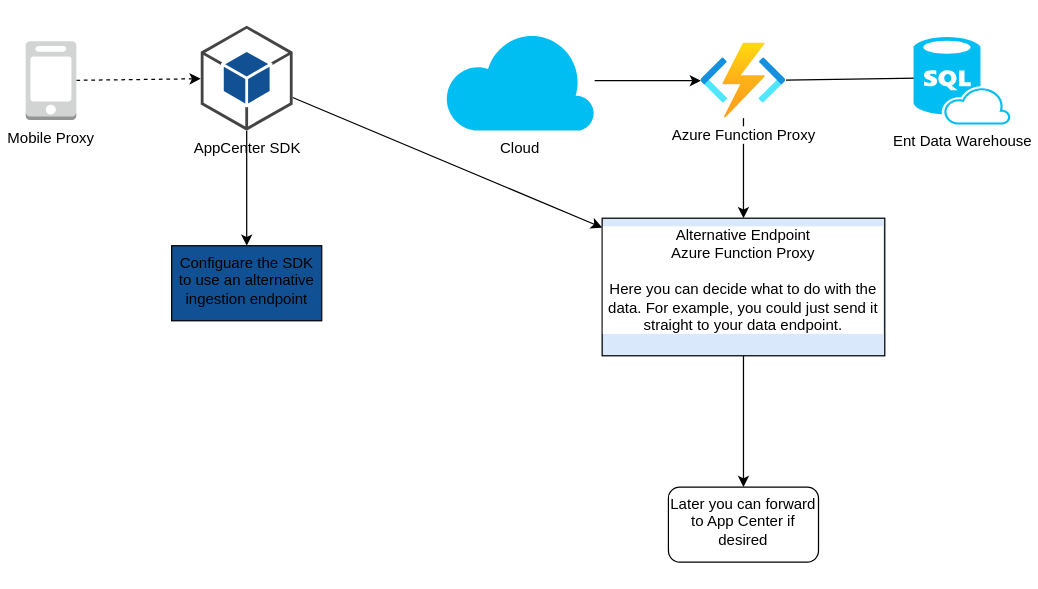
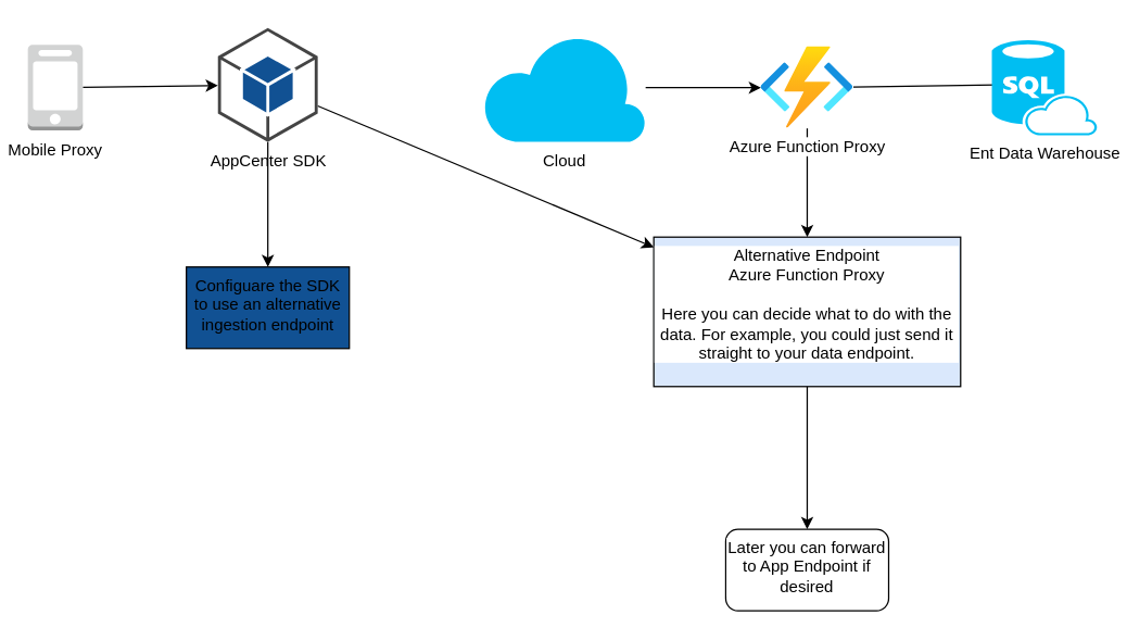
  <mxCell id="0" />
  <mxCell id="1" parent="0" />
  <mxCell id="2" style="edgeStyle=none;html=1;" edge="1" parent="1" source="3" target="6"><mxGeometry relative="1" as="geometry" /></mxCell>
  <mxCell id="3" value="Cloud" style="verticalLabelPosition=bottom;html=1;verticalAlign=top;align=center;strokeColor=none;fillColor=#00BEF2;shape=mxgraph.azure.cloud;" vertex="1" parent="1"><mxGeometry x="355" y="24" width="120" height="80" as="geometry" /></mxCell>
  <mxCell id="4" style="edgeStyle=none;html=1;entryX=0.125;entryY=0.47;entryDx=0;entryDy=0;entryPerimeter=0;" edge="1" parent="1" source="6" target="12"><mxGeometry relative="1" as="geometry" /></mxCell>
  <mxCell id="5" value="" style="edgeStyle=none;html=1;" edge="1" parent="1" source="6" target="15"><mxGeometry relative="1" as="geometry" /></mxCell>
  <mxCell id="6" value="Azure Function Proxy" style="aspect=fixed;html=1;points=[];align=center;image;fontSize=12;image=img/lib/azure2/compute/Function_Apps.svg;" vertex="1" parent="1"><mxGeometry x="560" y="34" width="68" height="60" as="geometry" /></mxCell>
- <mxCell id="7" style="edgeStyle=none;html=1;dashed=1;" edge="1" parent="1" source="8" target="11"><mxGeometry relative="1" as="geometry" /></mxCell>
+ <mxCell id="7" style="edgeStyle=none;html=1;" edge="1" parent="1" source="8" target="11"><mxGeometry relative="1" as="geometry" /></mxCell>
  <mxCell id="8" value="Mobile Proxy" style="outlineConnect=0;dashed=0;verticalLabelPosition=bottom;verticalAlign=top;align=center;html=1;shape=mxgraph.aws3.mobile_client;fillColor=#D2D3D3;gradientColor=none;" vertex="1" parent="1"><mxGeometry x="20" y="32.5" width="40.5" height="63" as="geometry" /></mxCell>
  <mxCell id="9" style="edgeStyle=none;html=1;" edge="1" parent="1" source="11" target="15"><mxGeometry relative="1" as="geometry" /></mxCell>
  <mxCell id="10" value="" style="edgeStyle=none;html=1;" edge="1" parent="1" source="11" target="13"><mxGeometry relative="1" as="geometry" /></mxCell>
  <mxCell id="11" value="AppCenter SDK" style="outlineConnect=0;dashed=0;verticalLabelPosition=bottom;verticalAlign=top;align=center;html=1;shape=mxgraph.aws3.android;fillColor=#115193;gradientColor=none;" vertex="1" parent="1"><mxGeometry x="160" y="20" width="73.5" height="84" as="geometry" /></mxCell>
  <mxCell id="12" value="Ent Data Warehouse" style="verticalLabelPosition=bottom;html=1;verticalAlign=top;align=center;strokeColor=none;fillColor=#00BEF2;shape=mxgraph.azure.sql_database_sql_azure;" vertex="1" parent="1"><mxGeometry x="730" y="29" width="77.5" height="70" as="geometry" /></mxCell>
  <mxCell id="13" value="Configuare the SDK to use an alternative ingestion endpoint" style="whiteSpace=wrap;html=1;verticalAlign=top;fillColor=#115193;dashed=0;gradientColor=none;" vertex="1" parent="1"><mxGeometry x="136.75" y="196" width="120" height="60" as="geometry" /></mxCell>
  <mxCell id="14" value="" style="edgeStyle=none;html=1;" edge="1" parent="1" source="15" target="16"><mxGeometry relative="1" as="geometry" /></mxCell>
  <mxCell id="15" value="Alternative Endpoint&lt;br&gt;Azure Function Proxy&lt;br&gt;&lt;br&gt;Here you can decide what to do with the data. For example, you could just send it straight to your data endpoint." style="whiteSpace=wrap;html=1;verticalAlign=top;labelBackgroundColor=default;fillColor=#dae8fc;" vertex="1" parent="1"><mxGeometry x="481" y="174" width="226" height="110" as="geometry" /></mxCell>
- <mxCell id="16" value="Later you can forward to App Center if desired" style="rounded=1;whiteSpace=wrap;html=1;verticalAlign=top;labelBackgroundColor=default;" vertex="1" parent="1"><mxGeometry x="534" y="389" width="120" height="60" as="geometry" /></mxCell>
+ <mxCell id="16" value="Later you can forward to App Endpoint if desired" style="rounded=1;whiteSpace=wrap;html=1;verticalAlign=top;labelBackgroundColor=default;" vertex="1" parent="1"><mxGeometry x="534" y="389" width="120" height="60" as="geometry" /></mxCell>
